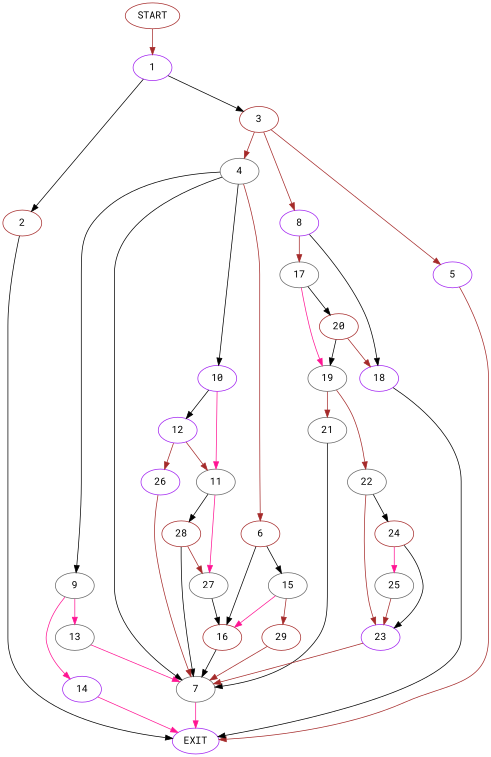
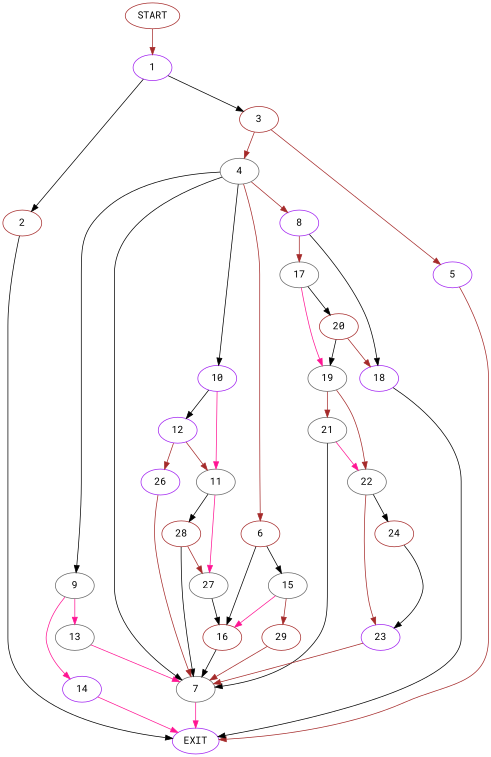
  digraph {
    fontname="Roboto Mono"
    node [color=gray40 fontname="Roboto Mono"]
    edge [color=black fontname="Roboto Mono"]
    n1 [color=brown label=START]
    1 [color=purple]
    2 [color=brown]
    3 [color=brown]
    n5 [color=purple label=EXIT]
    4
    5 [color=purple]
    6 [color=brown]
    7
    8 [color=purple]
    9
    10 [color=purple]
    15
    16 [color=brown]
    17
    18 [color=purple]
    13
    14 [color=purple]
    11
    12 [color=purple]
    29 [color=brown]
    19
    20 [color=brown]
    27
    28 [color=brown]
    26 [color=purple]
    21
    22
    23 [color=purple]
    24 [color=brown]
-   25
    n1 -> 1 [color=brown]
    1 -> 2
    1 -> 3
    2 -> n5
    3 -> 4 [color=brown]
    3 -> 5 [color=brown]
    4 -> 6 [color=brown]
    4 -> 7
-   3 -> 8 [color=brown]
+   4 -> 8 [color=brown]
    4 -> 9
    4 -> 10
    5 -> n5 [color=brown]
    6 -> 15
    6 -> 16
    7 -> n5 [color=deeppink]
    8 -> 17 [color=brown]
    8 -> 18
    9 -> 13 [color=deeppink]
    9 -> 14 [color=deeppink]
    10 -> 11 [color=deeppink]
    10 -> 12
    15 -> 16 [color=deeppink]
    15 -> 29 [color=brown]
    16 -> 7
    17 -> 19 [color=deeppink]
    17 -> 20
    18 -> n5
    13 -> 7 [color=deeppink]
    14 -> n5 [color=deeppink]
    11 -> 27 [color=deeppink]
    11 -> 28
    12 -> 11 [color=brown]
    12 -> 26 [color=brown]
    29 -> 7 [color=brown]
    19 -> 21 [color=brown]
    19 -> 22 [color=brown]
    20 -> 18 [color=brown]
    20 -> 19
    27 -> 16
    28 -> 7
    28 -> 27 [color=brown]
    26 -> 7 [color=brown]
    21 -> 7
+   21 -> 22 [color=deeppink]
    22 -> 23 [color=brown]
    22 -> 24
    23 -> 7 [color=brown]
    24 -> 23
-   24 -> 25 [color=deeppink]
-   25 -> 23 [color=brown]
  }
